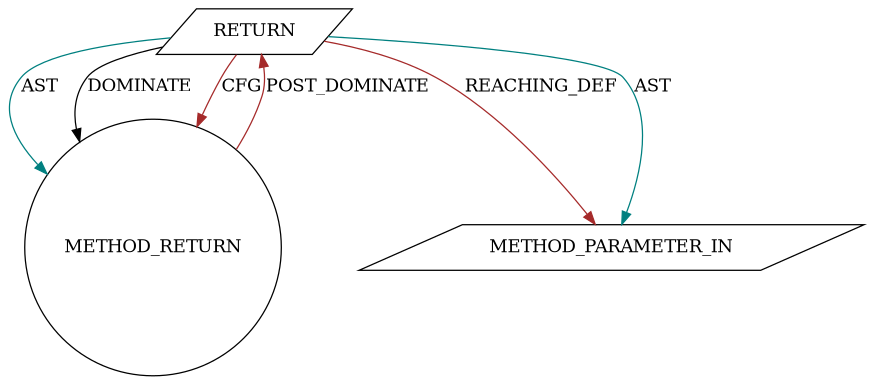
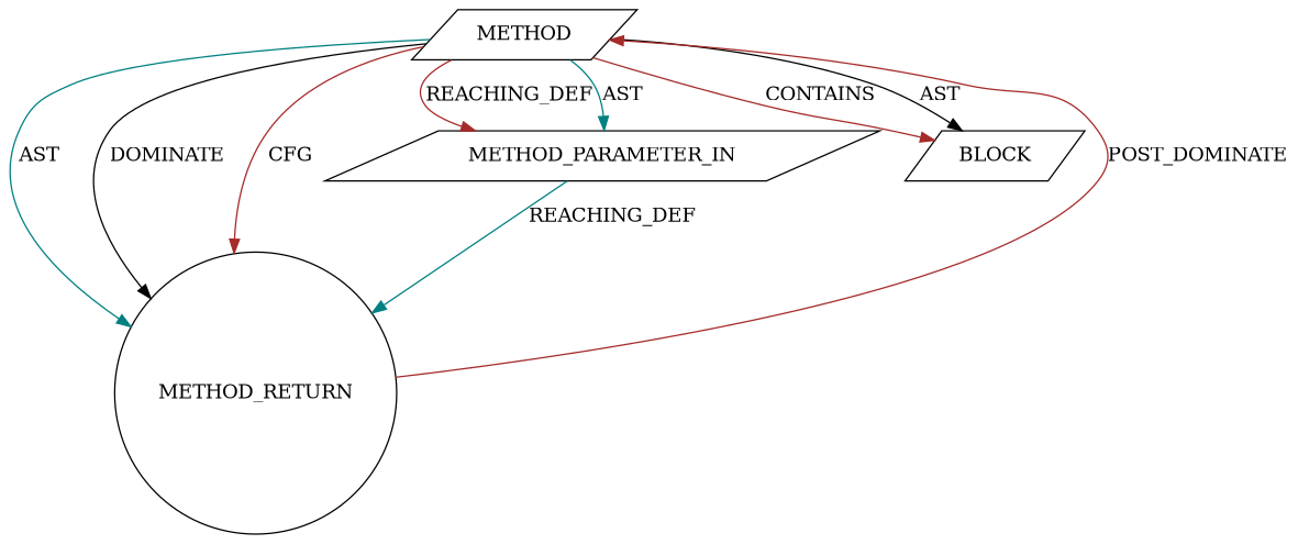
  digraph {
    node [CODE="<empty>" ORDER=1 shape=parallelogram TYPE_FULL_NAME=ANY]
    edge [color=brown]
-   n1 [AST_PARENT_FULL_NAME="<global>" AST_PARENT_TYPE=NAMESPACE_BLOCK FILENAME="<empty>" FULL_NAME=shash_desc_zero IS_EXTERNAL=true NAME=shash_desc_zero ORDER=0 label=RETURN TYPE_FULL_NAME=""]
+   n1 [AST_PARENT_FULL_NAME="<global>" AST_PARENT_TYPE=NAMESPACE_BLOCK FILENAME="<empty>" FULL_NAME=shash_desc_zero IS_EXTERNAL=true NAME=shash_desc_zero ORDER=0 label=METHOD TYPE_FULL_NAME=""]
    n2 [CODE=RET EVALUATION_STRATEGY=BY_VALUE ORDER=2 label=METHOD_RETURN shape=circle]
    n3 [CODE=p1 EVALUATION_STRATEGY=BY_VALUE INDEX=1 IS_VARIADIC=false NAME=p1 label=METHOD_PARAMETER_IN]
+   n4 [ARGUMENT_INDEX=1 label=BLOCK]
    n1 -> n2 [color=teal label=AST]
    n1 -> n2 [color=black label=DOMINATE]
    n1 -> n2 [label=CFG]
    n1 -> n3 [label=REACHING_DEF]
    n1 -> n3 [color=teal label=AST]
+   n1 -> n4 [label=CONTAINS]
+   n1 -> n4 [color=black label=AST]
    n2 -> n1 [label=POST_DOMINATE]
+   n3 -> n2 [VARIABLE=p1 color=teal label=REACHING_DEF]
  }
